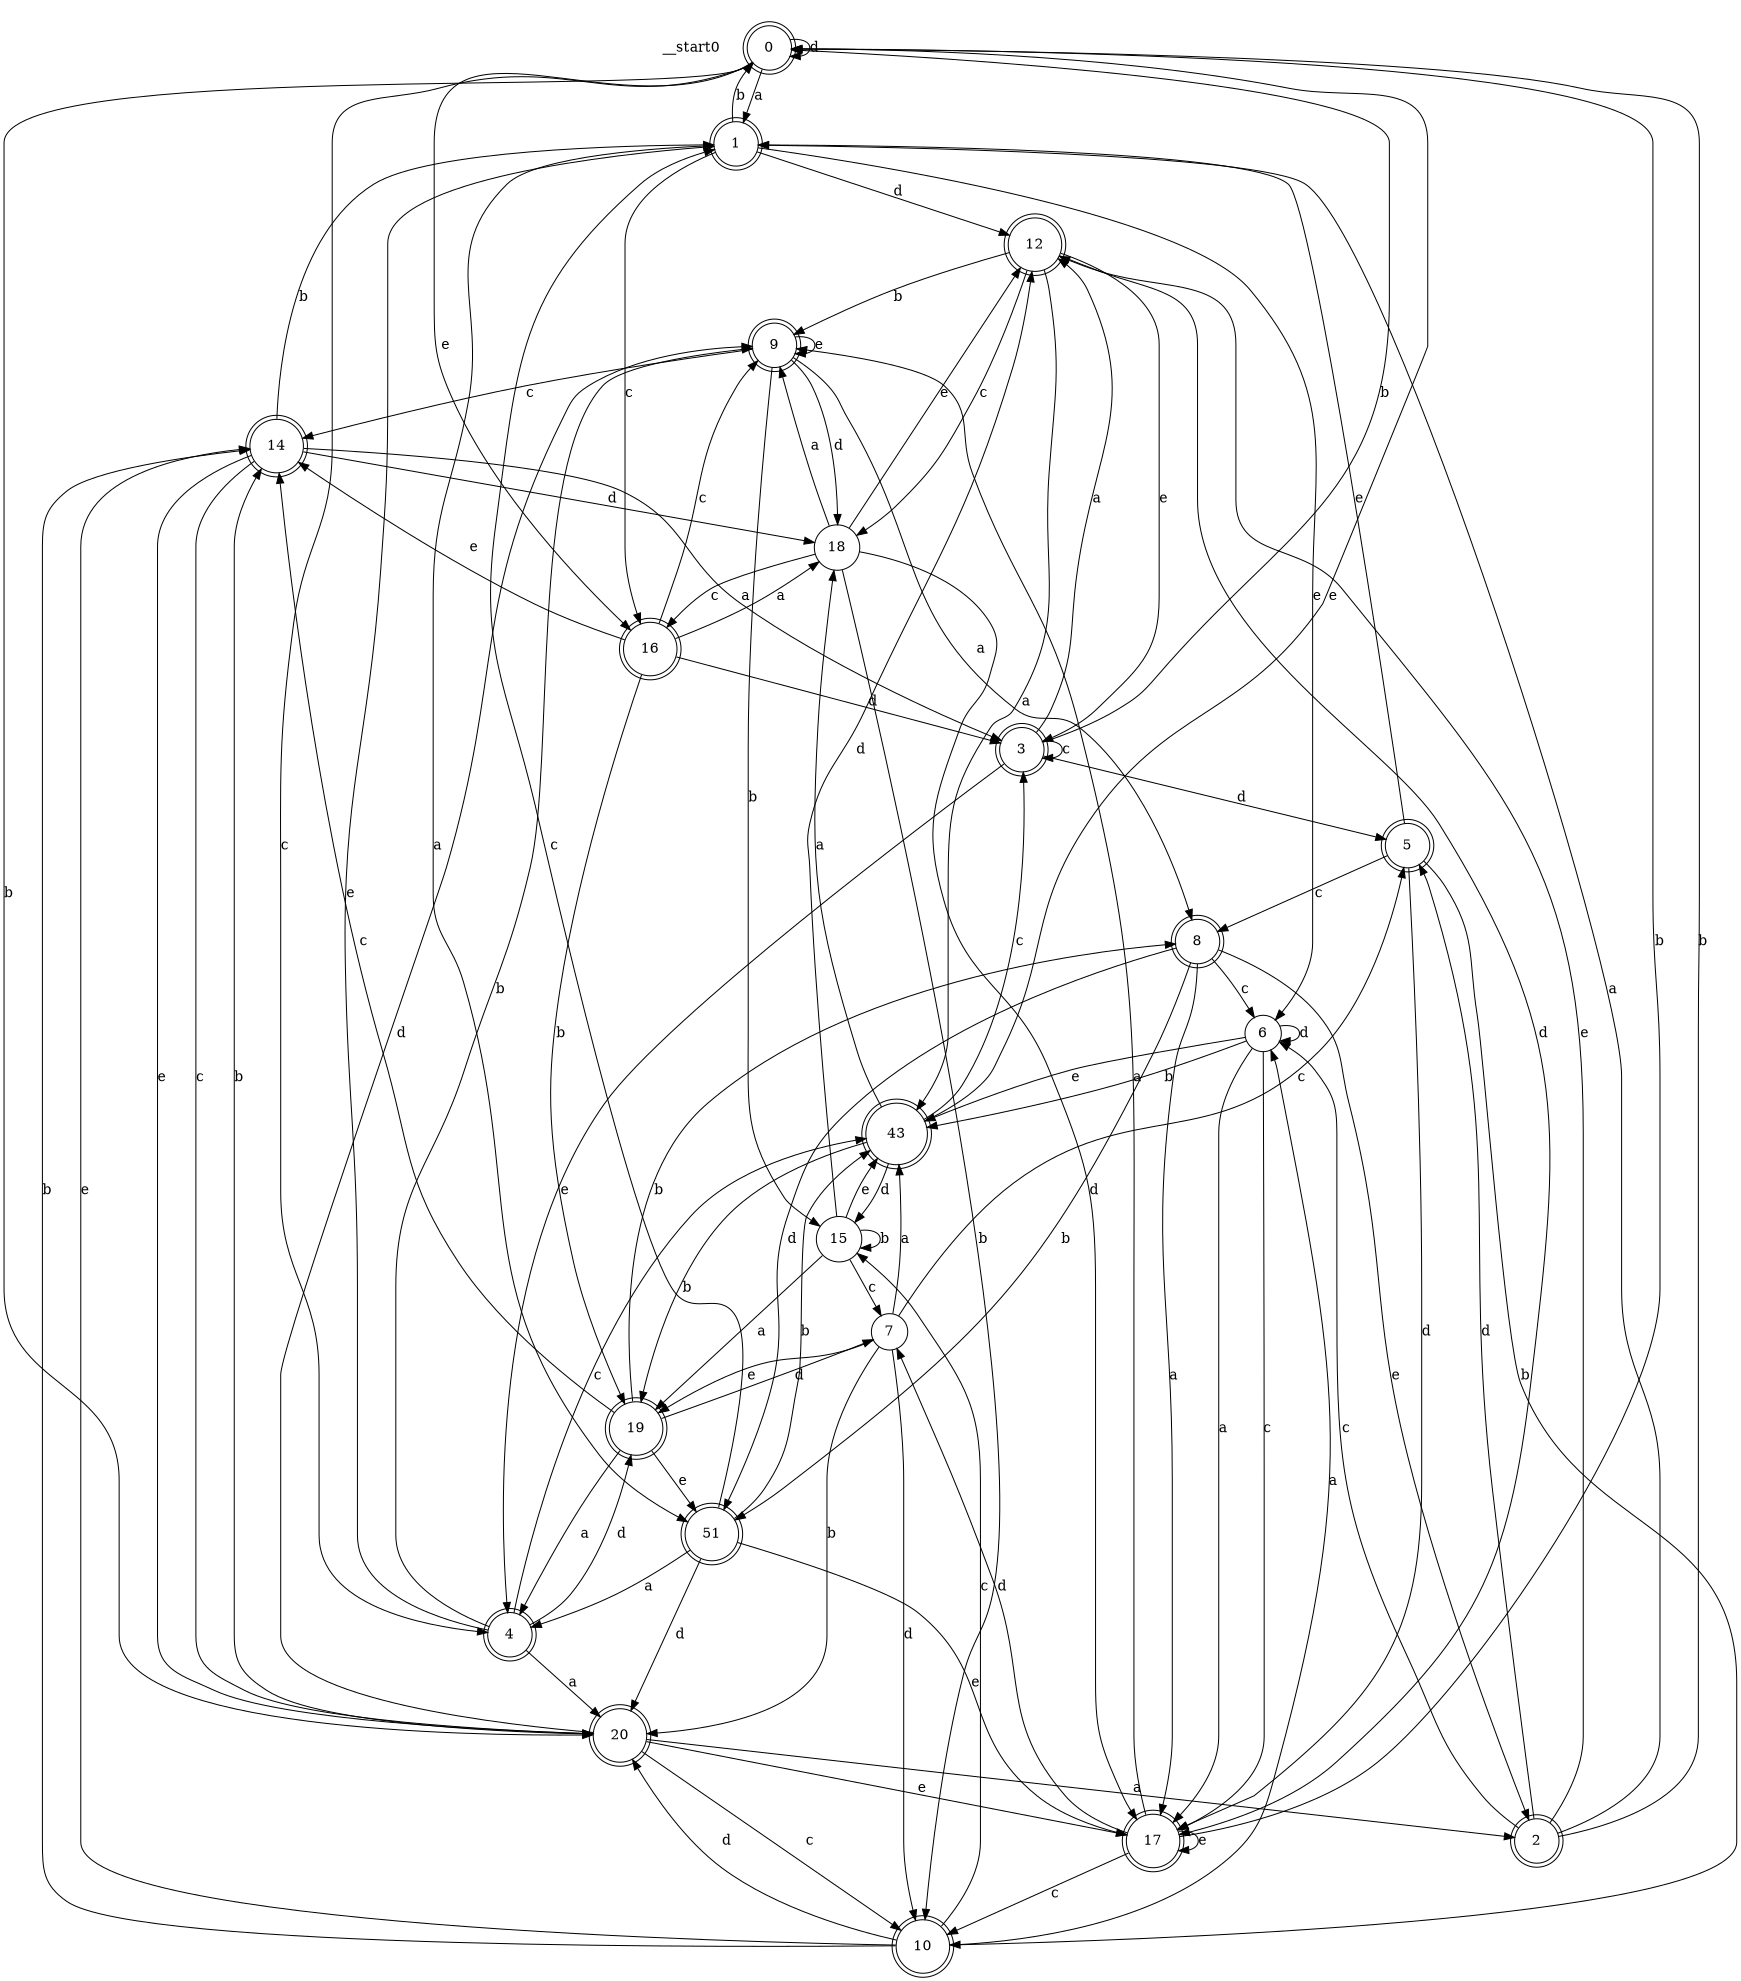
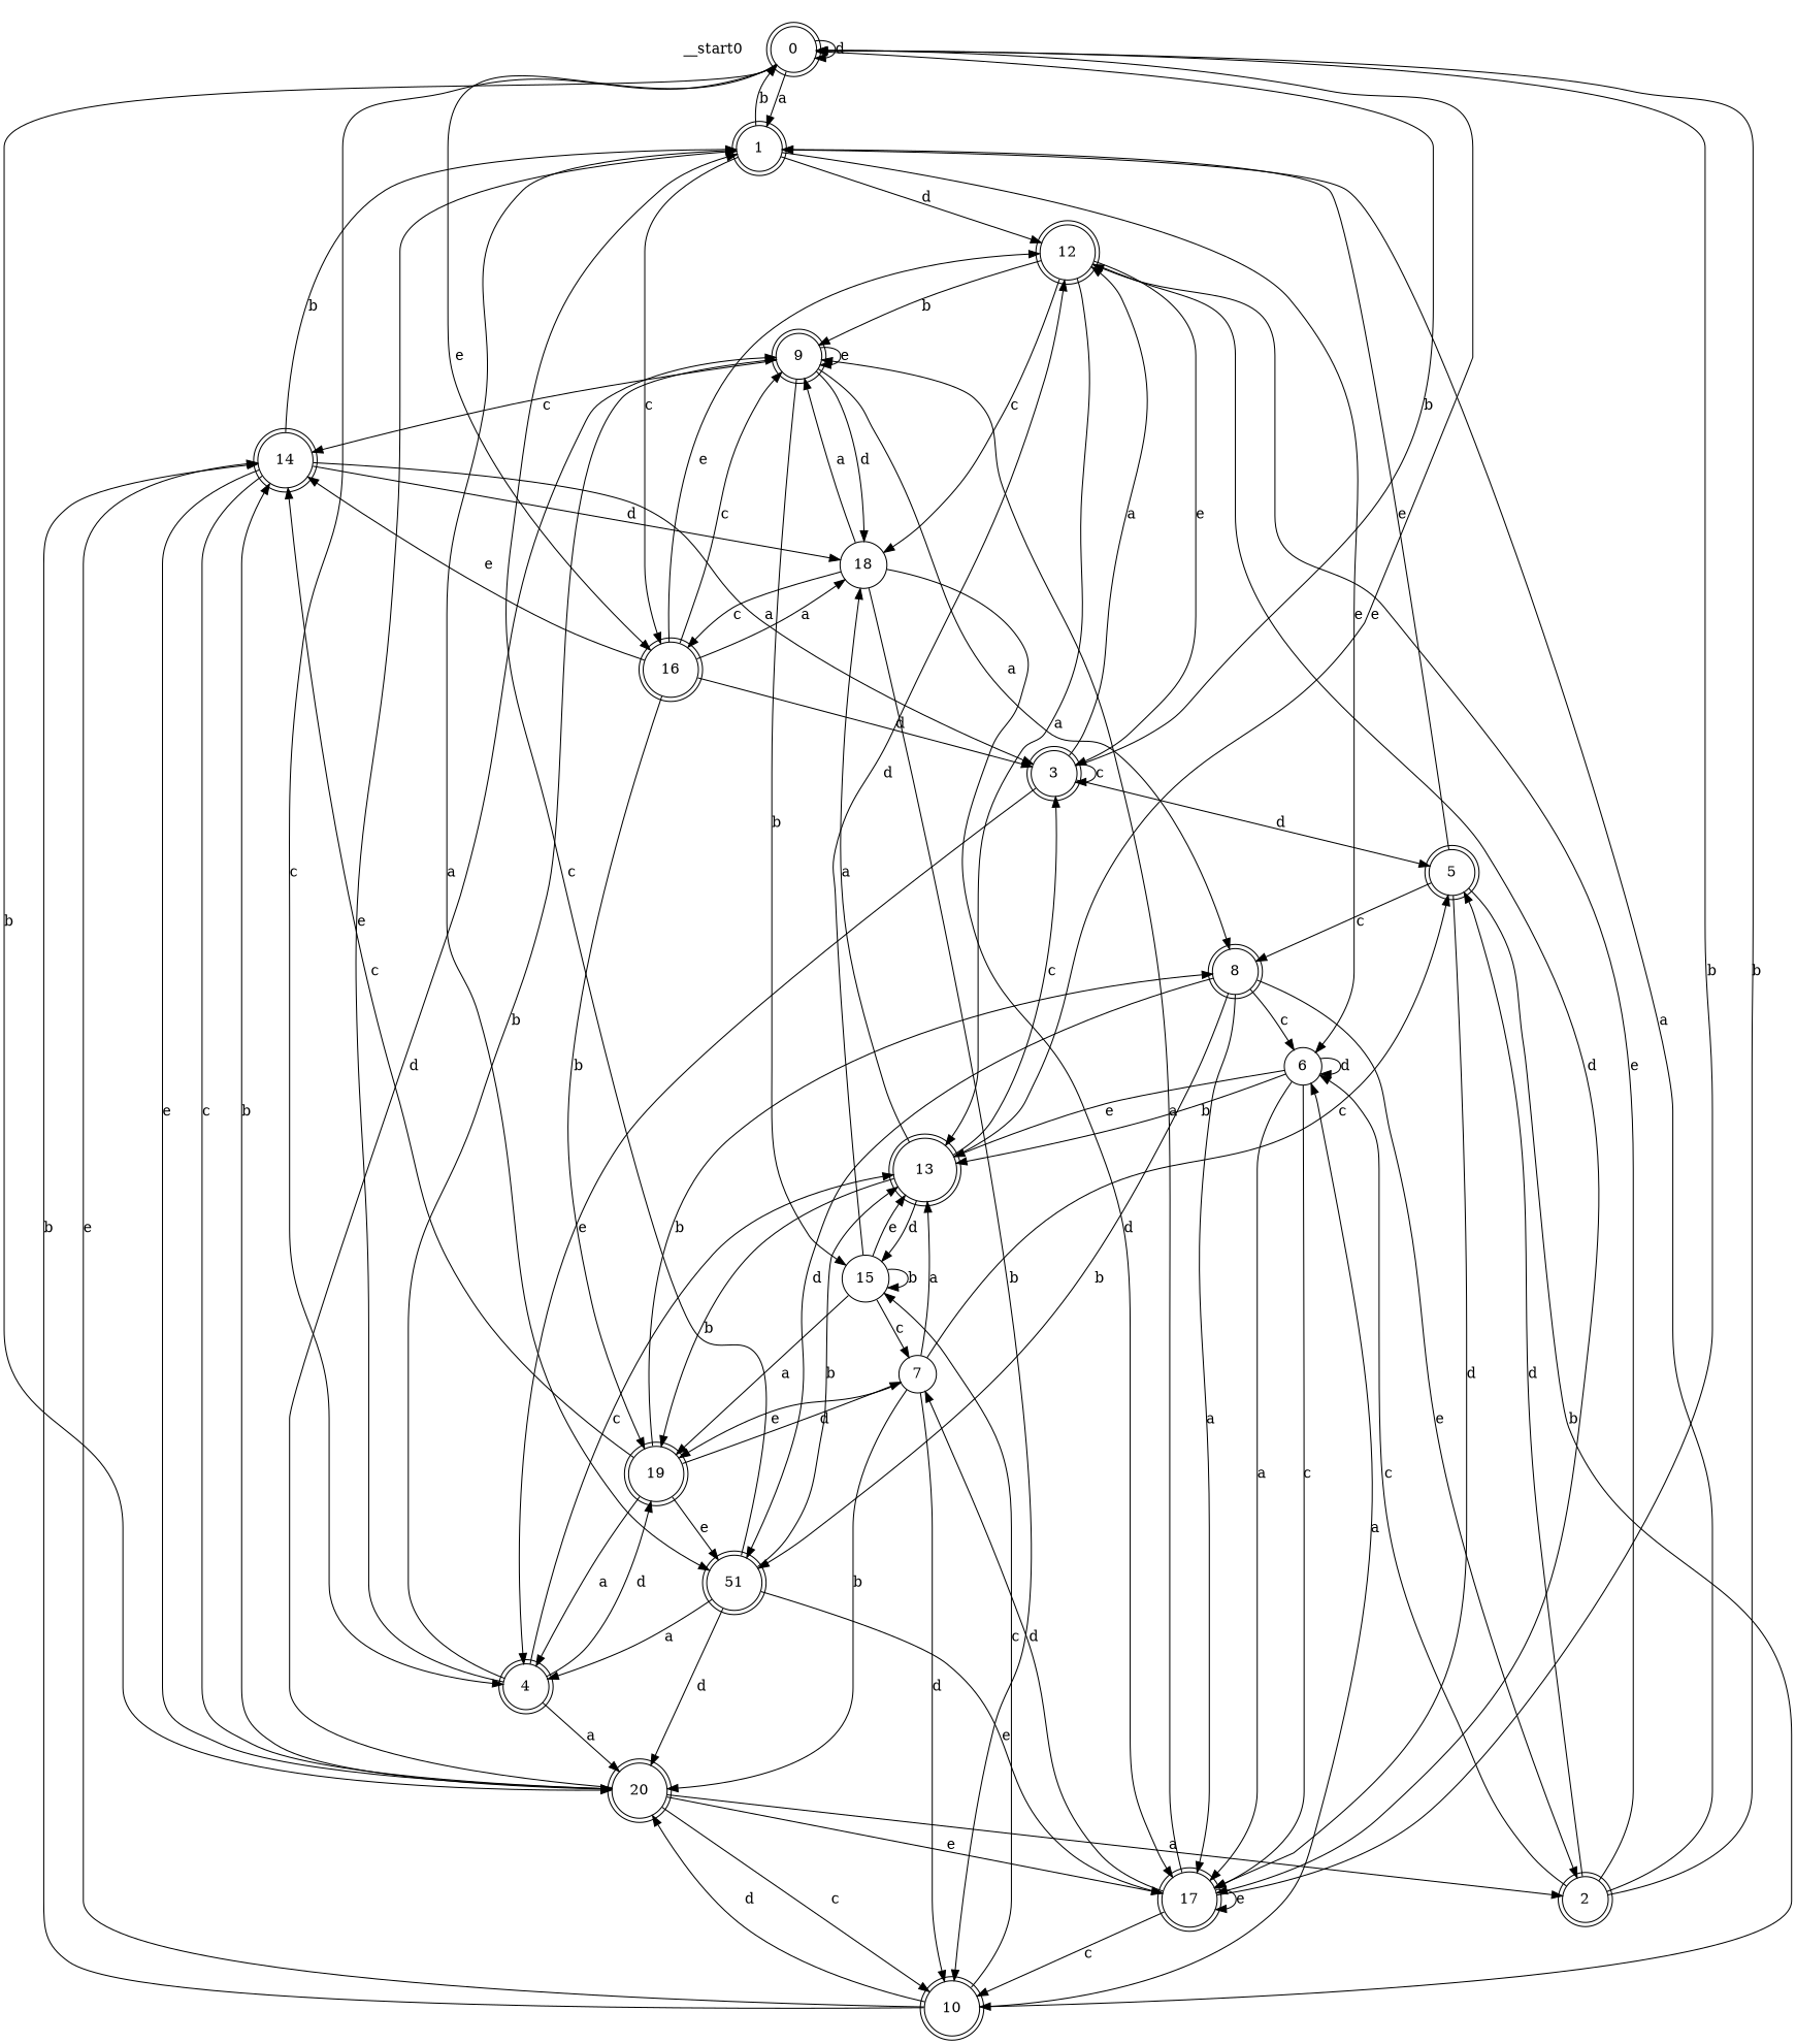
  digraph {
    rankdir=TB
    node [shape=doublecircle color=black fillcolor=white style="rounded,filled"]
    __start0 [shape=none color="" fillcolor="" style=""]
    n2 [label=0]
    n3 [label=1]
    n4 [label=4]
    n5 [label=16]
    n6 [label=20]
    n7 [label=6 shape=circle style=filled]
    n8 [label=51]
    n9 [label=12]
    n10 [label=9]
-   n11 [label=43]
+   n11 [label=13]
    n12 [label=19]
    n13 [label=3]
    n14 [label=14]
    n15 [label=18 shape=circle style=filled]
    n16 [label=2]
    n17 [label=10]
    n18 [label=17]
    n19 [label=5]
    n20 [label=8]
    n21 [label=15 shape=circle style=filled]
    n22 [label=7 shape=circle style=filled]
    n2 -> n2 [label=d]
    n2 -> n3 [label=a]
    n2 -> n4 [label=c]
    n2 -> n5 [label=e]
    n2 -> n6 [label=b]
    n3 -> n2 [label=b]
    n3 -> n5 [label=c]
    n3 -> n7 [label=e]
    n3 -> n8 [label=a]
    n3 -> n9 [label=d]
    n4 -> n3 [label=e]
    n4 -> n6 [label=a]
    n4 -> n10 [label=b]
    n4 -> n11 [label=c]
    n4 -> n12 [label=d]
    n5 -> n10 [label=c]
    n5 -> n12 [label=b]
    n5 -> n13 [label=d]
    n5 -> n14 [label=e]
    n5 -> n15 [label=a]
    n6 -> n10 [label=d]
    n6 -> n14 [label=b]
    n6 -> n16 [label=a]
    n6 -> n17 [label=c]
    n6 -> n18 [label=e]
    n7 -> n7 [label=d]
    n7 -> n11 [label=b]
    n7 -> n11 [label=e]
    n7 -> n18 [label=a]
    n7 -> n18 [label=c]
    n8 -> n3 [label=c]
    n8 -> n4 [label=a]
    n8 -> n6 [label=d]
    n8 -> n11 [label=b]
    n8 -> n18 [label=e]
    n9 -> n10 [label=b]
    n9 -> n11 [label=a]
    n9 -> n13 [label=e]
    n9 -> n15 [label=c]
    n9 -> n18 [label=d]
    n10 -> n10 [label=e]
    n10 -> n14 [label=c]
    n10 -> n15 [label=d]
    n10 -> n20 [label=a]
    n10 -> n21 [label=b]
    n11 -> n2 [label=e]
    n11 -> n12 [label=b]
    n11 -> n13 [label=c]
    n11 -> n15 [label=a]
    n11 -> n21 [label=d]
    n12 -> n4 [label=a]
    n12 -> n8 [label=e]
    n12 -> n14 [label=c]
    n12 -> n20 [label=b]
    n12 -> n22 [label=d]
    n13 -> n2 [label=b]
    n13 -> n4 [label=e]
    n13 -> n9 [label=a]
    n13 -> n13 [label=c]
    n13 -> n19 [label=d]
    n14 -> n3 [label=b]
    n14 -> n6 [label=c]
    n14 -> n6 [label=e]
    n14 -> n13 [label=a]
    n14 -> n15 [label=d]
    n15 -> n5 [label=c]
-   n15 -> n9 [label=e]
+   n5 -> n9 [label=e]
    n15 -> n10 [label=a]
    n15 -> n17 [label=b]
    n15 -> n18 [label=d]
    n16 -> n2 [label=b]
    n16 -> n3 [label=a]
    n16 -> n7 [label=c]
    n16 -> n9 [label=e]
    n16 -> n19 [label=d]
    n17 -> n6 [label=d]
    n17 -> n7 [label=a]
    n17 -> n14 [label=b]
    n17 -> n14 [label=e]
    n17 -> n21 [label=c]
    n18 -> n2 [label=b]
    n18 -> n10 [label=a]
    n18 -> n17 [label=c]
    n18 -> n18 [label=e]
    n18 -> n22 [label=d]
    n19 -> n3 [label=e]
    n19 -> n17 [label=b]
    n19 -> n18 [label=d]
    n19 -> n20 [label=c]
    n20 -> n7 [label=c]
    n20 -> n8 [label=b]
    n20 -> n8 [label=d]
    n20 -> n16 [label=e]
    n20 -> n18 [label=a]
    n21 -> n9 [label=d]
    n21 -> n11 [label=e]
    n21 -> n12 [label=a]
    n21 -> n21 [label=b]
    n21 -> n22 [label=c]
    n22 -> n6 [label=b]
    n22 -> n11 [label=a]
    n22 -> n12 [label=e]
    n22 -> n17 [label=d]
    n22 -> n19 [label=c]
  }
